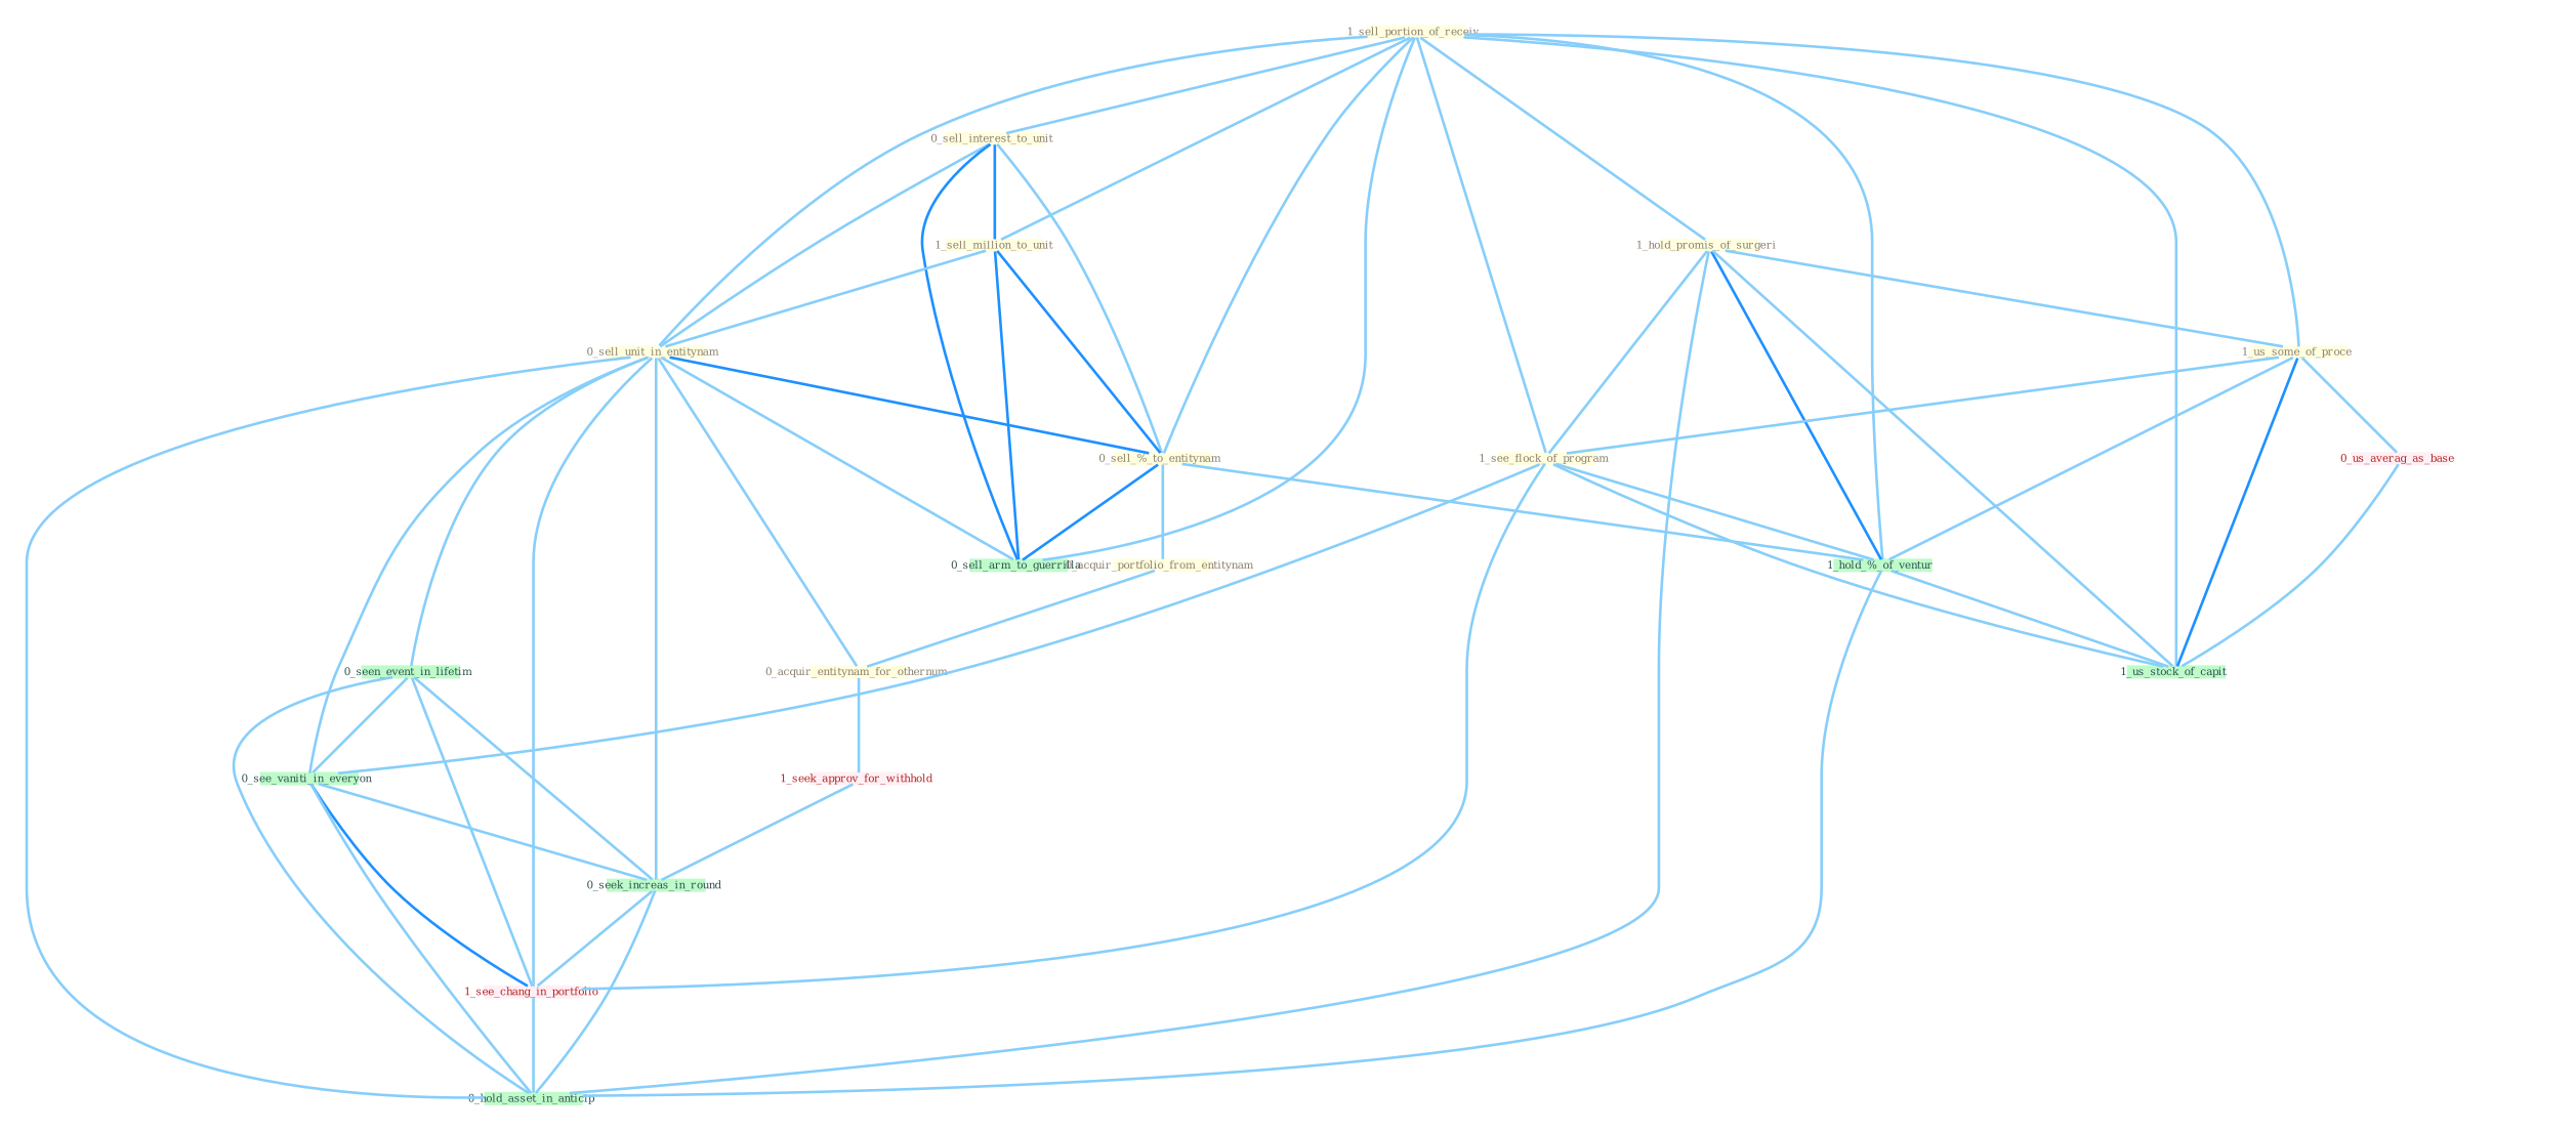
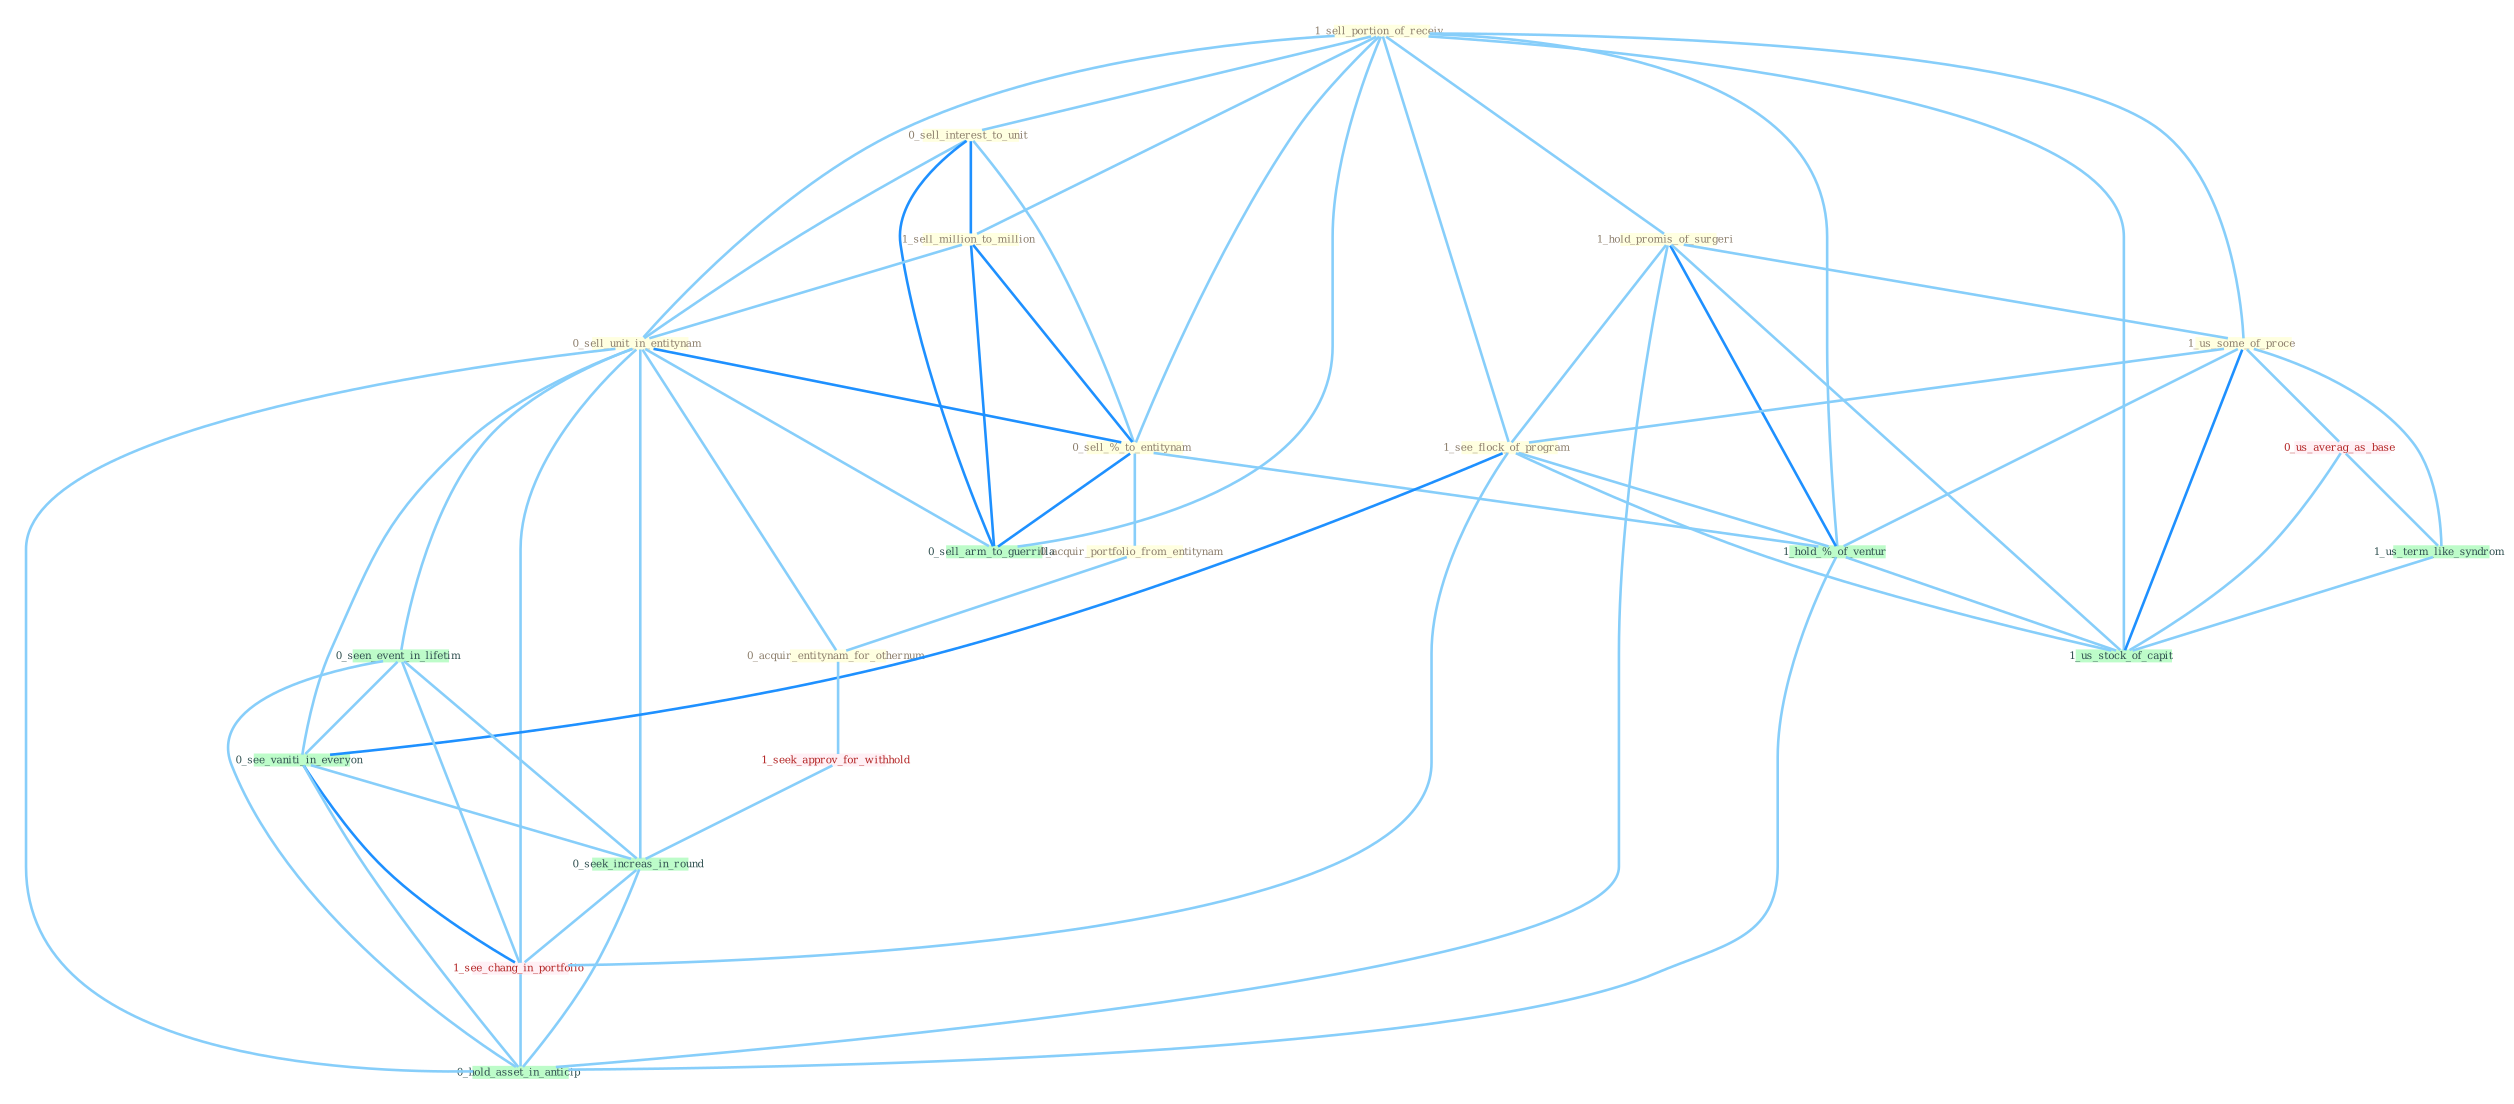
  graph {
    node [color="#ffffe0" fixedsize=true fontcolor="#8b7d6b" fontsize=4 shape=polygon style=filled]
    edge [color="#87cefa" w=1]
    "1_sell_portion_of_receiv " [height=.06 width=.5]
    "1_hold_promis_of_surgeri " [height=.06 width=.5]
    "0_sell_interest_to_unit " [height=.06 width=.5]
-   "1_sell_million_to_million " [height=.06 width=.5 label="1_sell_million_to_unit"]
+   "1_sell_million_to_million " [height=.06 width=.5]
    "0_sell_unit_in_entitynam " [height=.06 width=.5]
    "0_sell_%_to_entitynam " [height=.06 width=.5]
    "0_acquir_portfolio_from_entitynam " [height=.06 width=.5]
    "1_us_some_of_proce " [height=.06 width=.5]
    "1_see_flock_of_program " [height=.06 width=.5]
    "0_acquir_entitynam_for_othernum " [height=.06 width=.5]
    "0_us_averag_as_base " [color="#fff0f5" fontcolor="#b22222" height=.06 width=.5]
    "1_seek_approv_for_withhold " [color="#fff0f5" fontcolor="#b22222" height=.06 width=.5]
    "1_see_chang_in_portfolio " [color="#fff0f5" fontcolor="#b22222" height=.06 width=.5]
    "1_hold_%_of_ventur " [color="#BDFCC9" fontcolor="#2f4f4f" height=.06 width=.5]
    "0_sell_arm_to_guerrilla " [color="#BDFCC9" fontcolor="#2f4f4f" height=.06 width=.5]
    "1_us_stock_of_capit " [color="#BDFCC9" fontcolor="#2f4f4f" height=.06 width=.5]
    "0_hold_asset_in_anticip " [color="#BDFCC9" fontcolor="#2f4f4f" height=.06 width=.5]
    "0_seen_event_in_lifetim " [color="#BDFCC9" fontcolor="#2f4f4f" height=.06 width=.5]
    "0_see_vaniti_in_everyon " [color="#BDFCC9" fontcolor="#2f4f4f" height=.06 width=.5]
    "0_seek_increas_in_round " [color="#BDFCC9" fontcolor="#2f4f4f" height=.06 width=.5]
+   "1_us_term_like_syndrom " [color="#BDFCC9" fontcolor="#2f4f4f" height=.06 width=.5]
    subgraph sub_1 {
      "1_sell_portion_of_receiv "
      "1_hold_promis_of_surgeri "
      "0_sell_interest_to_unit "
      "1_sell_million_to_million "
      "0_sell_unit_in_entitynam "
      "0_sell_%_to_entitynam "
      "0_acquir_portfolio_from_entitynam "
      "1_us_some_of_proce "
      "1_see_flock_of_program "
      "0_acquir_entitynam_for_othernum "
    }
    subgraph sub_2 {
      "0_us_averag_as_base "
      "1_seek_approv_for_withhold "
      "1_see_chang_in_portfolio "
    }
    "1_sell_portion_of_receiv " -- "1_hold_promis_of_surgeri "
    "1_sell_portion_of_receiv " -- "0_sell_interest_to_unit "
    "1_sell_portion_of_receiv " -- "1_sell_million_to_million "
    "1_sell_portion_of_receiv " -- "0_sell_unit_in_entitynam "
    "1_sell_portion_of_receiv " -- "0_sell_%_to_entitynam "
    "1_sell_portion_of_receiv " -- "1_us_some_of_proce "
    "1_sell_portion_of_receiv " -- "1_see_flock_of_program "
    "1_sell_portion_of_receiv " -- "1_hold_%_of_ventur "
    "1_sell_portion_of_receiv " -- "0_sell_arm_to_guerrilla "
    "1_sell_portion_of_receiv " -- "1_us_stock_of_capit "
    "1_hold_promis_of_surgeri " -- "1_us_some_of_proce "
    "1_hold_promis_of_surgeri " -- "1_see_flock_of_program "
    "1_hold_promis_of_surgeri " -- "1_hold_%_of_ventur " [color="#1e90ff" w=2]
    "1_hold_promis_of_surgeri " -- "1_us_stock_of_capit "
    "1_hold_promis_of_surgeri " -- "0_hold_asset_in_anticip "
    "0_sell_interest_to_unit " -- "1_sell_million_to_million " [color="#1e90ff" w=2]
    "0_sell_interest_to_unit " -- "0_sell_unit_in_entitynam "
    "0_sell_interest_to_unit " -- "0_sell_%_to_entitynam " [w=2]
    "0_sell_interest_to_unit " -- "0_sell_arm_to_guerrilla " [color="#1e90ff" w=2]
    "1_sell_million_to_million " -- "0_sell_unit_in_entitynam "
    "1_sell_million_to_million " -- "0_sell_%_to_entitynam " [color="#1e90ff" w=2]
    "1_sell_million_to_million " -- "0_sell_arm_to_guerrilla " [color="#1e90ff" w=2]
    "0_sell_unit_in_entitynam " -- "0_sell_%_to_entitynam " [color="#1e90ff" w=2]
    "0_sell_unit_in_entitynam " -- "0_acquir_entitynam_for_othernum "
    "0_sell_unit_in_entitynam " -- "1_see_chang_in_portfolio "
    "0_sell_unit_in_entitynam " -- "0_sell_arm_to_guerrilla "
    "0_sell_unit_in_entitynam " -- "0_hold_asset_in_anticip "
    "0_sell_unit_in_entitynam " -- "0_seen_event_in_lifetim "
    "0_sell_unit_in_entitynam " -- "0_see_vaniti_in_everyon "
    "0_sell_unit_in_entitynam " -- "0_seek_increas_in_round "
    "0_sell_%_to_entitynam " -- "0_acquir_portfolio_from_entitynam "
    "0_sell_%_to_entitynam " -- "1_hold_%_of_ventur "
    "0_sell_%_to_entitynam " -- "0_sell_arm_to_guerrilla " [color="#1e90ff" w=2]
    "0_acquir_portfolio_from_entitynam " -- "0_acquir_entitynam_for_othernum "
    "1_us_some_of_proce " -- "1_see_flock_of_program "
    "1_us_some_of_proce " -- "0_us_averag_as_base "
    "1_us_some_of_proce " -- "1_hold_%_of_ventur "
    "1_us_some_of_proce " -- "1_us_stock_of_capit " [color="#1e90ff" w=2]
+   "1_us_some_of_proce " -- "1_us_term_like_syndrom "
    "1_see_flock_of_program " -- "1_see_chang_in_portfolio "
    "1_see_flock_of_program " -- "1_hold_%_of_ventur "
    "1_see_flock_of_program " -- "1_us_stock_of_capit "
-   "1_see_flock_of_program " -- "0_see_vaniti_in_everyon "
+   "1_see_flock_of_program " -- "0_see_vaniti_in_everyon " [color="#1e90ff"]
    "0_acquir_entitynam_for_othernum " -- "1_seek_approv_for_withhold "
    "0_us_averag_as_base " -- "1_us_stock_of_capit "
+   "0_us_averag_as_base " -- "1_us_term_like_syndrom "
    "1_seek_approv_for_withhold " -- "0_seek_increas_in_round "
    "1_see_chang_in_portfolio " -- "0_hold_asset_in_anticip "
    "1_hold_%_of_ventur " -- "1_us_stock_of_capit "
    "1_hold_%_of_ventur " -- "0_hold_asset_in_anticip "
    "0_seen_event_in_lifetim " -- "1_see_chang_in_portfolio "
    "0_seen_event_in_lifetim " -- "0_hold_asset_in_anticip "
    "0_seen_event_in_lifetim " -- "0_see_vaniti_in_everyon "
    "0_seen_event_in_lifetim " -- "0_seek_increas_in_round "
    "0_see_vaniti_in_everyon " -- "1_see_chang_in_portfolio " [color="#1e90ff" w=2]
    "0_see_vaniti_in_everyon " -- "0_hold_asset_in_anticip "
    "0_see_vaniti_in_everyon " -- "0_seek_increas_in_round "
    "0_seek_increas_in_round " -- "1_see_chang_in_portfolio "
    "0_seek_increas_in_round " -- "0_hold_asset_in_anticip "
+   "1_us_term_like_syndrom " -- "1_us_stock_of_capit "
  }
